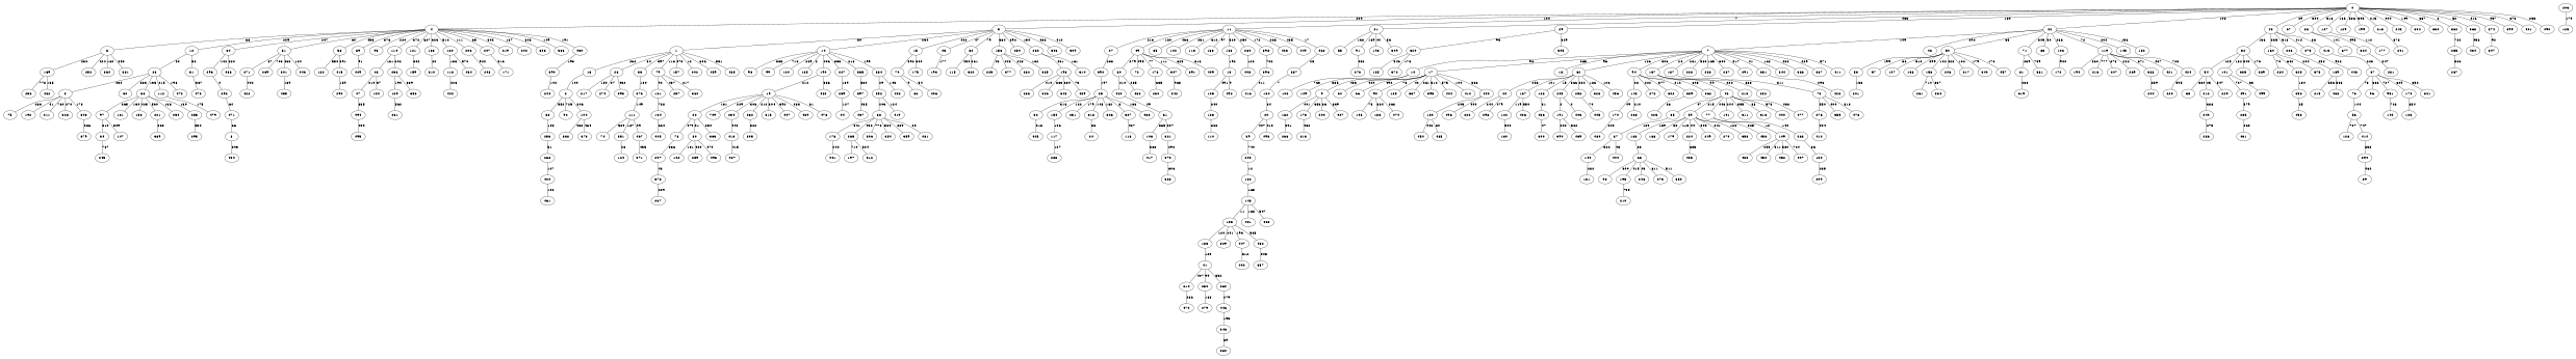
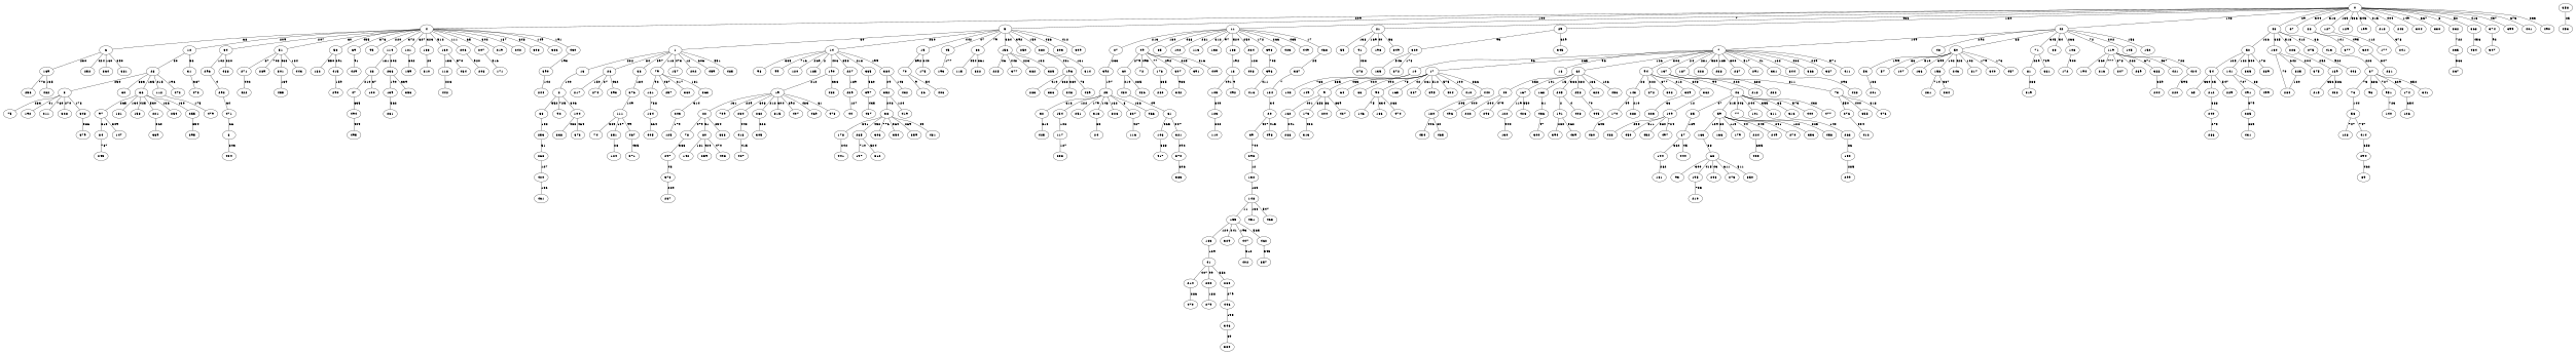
  strict graph {
    0
    4
    5
    11
    21
    29
    42
    43
    67
    88
    127
    129
    199
    213
    243
    304
    330
    332
    368
    374
    399
    401
    490
    6
    12
    34
    51
    58
    69
    95
    114
    121
    133
    160
    206
    207
    219
    242
    308
    386
    430
    1
    14
    15
    45
    82
    156
    250
    282
    303
    309
    27
    49
    85
    102
    113
    138
    188
    264
    398
    423
    449
    468
    55
    91
    198
    349
    320
    345
    7
    48
    50
    71
    83
    108
    119
    145
    152
    52
    164
    226
    275
    413
    n84 [label=677]
    324
    177
    241
    235
    434
    347
    16
    26
    33
    79
    157
    202
    459
    485
    2
    217
    274
    393
    376
    161
    257
    360
+   363
    68
    92
    104
    253
    338
    373
    3
    75
    192
    211
    328
    343
    379
    169
    252
    364
    381
    28
    31
    296
    488
    271
    289
    301
    443
    182
    415
    429
    23
    236
    159
    310
    118
    464
    208
    171
    390
    98
    99
    120
    185
    190
    227
    365
    384
    70
    175
    193
    115
    322
    225
    377
    382
    385
    196
    314
    256
    482
    10
    17
    18
    62
    94
    137
    187
    228
    238
    287
    291
    331
    344
    366
    367
    411
    103
    149
    9
    64
    66
    90
    165
    337
    395
    404
    410
    440
    40
    167
    168
    205
    258
    323
    456
    143
    272
    302
    339
    362
    46
    218
    232
    73
    428
    8
    484
    162
    173
    200
    427
    266
    313
    392
    60
    72
    176
    307
    391
    409
    13
    408
    396
    387
    30
    36
    112
    472
    473
    105
    492
    123
    19
    483
    239
    397
    352
    432
    86
    406
    146
    186
    474
    180
    496
    22
    n252 [label=709]
    234
    262
    315
    407
    469
    478
    78
    80
    333
    418
    305
    20
    39
    498
    293
    278
    297
    142
    259
    493
    47
    100
    494
    25
    32
    154
    251
    318
    326
    327
    466
    425
    117
    24
    116
    97
    131
    153
    221
    254
    255
    479
    135
    372
    111
    292
    35
    87
    144
    444
    84
    147
    369
    295
    37
    76
    96
    n310 [label=951]
    174
    341
    56
    140
    126
    38
    178
    265
    306
    354
    359
    481
    441
    197
    312
    132
    222
    298
    41
    214
    230
    260
    470
    279
    446
    53
    57
    107
    136
    158
    246
    317
    340
    457
    81
    361
    172
    194
    216
    247
    269
    388
    421
    424
    54
    141
    335
    389
    284
    325
    375
    189
    448
    59
    77
    101
    311
    316
    400
    477
    163
    166
    179
    224
    249
    270
    353
    458
    109
    263
    495
    480
    486
    280
    342
    201
    231
    334
    422
    455
    65
    212
    229
    491
    499
    240
    128
    414
    294
    290
    63
    435
    61
    106
    321
    417
    370
    122
    426
    436
    191
    403
    445
    93
    195
    248
    273
    350
    210
    268
    319
    276
    355
    476
    412
    433
    450
    452
    497
    150
    378
    184
    203
    245
    181
    281
    170
    288
    223
    110
    74
    351
    467
    124
    371
    139
    356
    233
    442
    204
    220
    130
    148
    155
    451
    463
    134
    261
    285
    460
    183
    329
    447
    462
    299
    402
    357
    405
    358
    300
    454
    465
    215
    438
    394
    439
    283
    336
    348
    489
    125
    286
    44
    487
    267
    420
    346
    461
    431
    471
    89
    237
    383
    453
    380
    419
    437
    244
    416
    0 -- 4 [label=209]
    0 -- 5 [label=100]
    0 -- 11 [label=7]
    0 -- 21 [label=433]
    0 -- 29 [label=180]
    0 -- 42 [label=103]
    0 -- 43 [label=29]
    0 -- 67 [label=304]
    0 -- 88 [label=516]
    0 -- 127 [label=165]
    0 -- 129 [label=536]
    0 -- 199 [label=545]
    0 -- 213 [label=215]
    0 -- 243 [label=404]
    0 -- 304 [label=149]
    0 -- 330 [label=667]
    0 -- 332 [label=8]
    0 -- 368 [label=52]
    0 -- 374 [label=416]
    0 -- 399 [label=437]
    0 -- 401 [label=673]
    0 -- 490 [label=233]
    4 -- 6 [label=68]
    4 -- 12 [label=209]
    4 -- 34 [label=207]
    4 -- 51 [label=60]
    4 -- 58 [label=455]
    4 -- 69 [label=376]
    4 -- 95 [label=220]
    4 -- 114 [label=372]
    4 -- 121 [label=627]
    4 -- 133 [label=323]
    4 -- 160 [label=512]
    4 -- 206 [label=111]
    4 -- 207 [label=65]
    4 -- 219 [label=302]
    4 -- 242 [label=187]
    4 -- 308 [label=648]
    4 -- 386 [label=149]
    4 -- 430 [label=191]
    5 -- 1 [label=30]
    5 -- 14 [label=230]
    5 -- 15 [label=442]
    5 -- 45 [label=47]
    5 -- 82 [label=79]
    5 -- 156 [label=364]
    5 -- 250 [label=392]
    5 -- 282 [label=150]
    5 -- 303 [label=486]
    5 -- 309 [label=412]
    11 -- 27 [label=213]
    11 -- 49 [label=180]
    11 -- 85 [label=468]
    11 -- 102 [label=231]
    11 -- 113 [label=312]
    11 -- 138 [label=97]
    11 -- 188 [label=520]
    11 -- 264 [label=250]
    11 -- 398 [label=172]
    11 -- 423 [label=266]
    11 -- 449 [label=435]
    11 -- 468 [label=17]
    21 -- 55 [label=138]
    21 -- 91 [label=169]
    21 -- 198 [label=40]
    21 -- 349 [label=56]
    29 -- 320 [label=93]
    29 -- 345 [label=329]
    42 -- 7 [label=149]
    42 -- 48 [label=292]
    42 -- 50 [label=65]
    42 -- 71 [label=345]
    42 -- 83 [label=54]
    42 -- 108 [label=266]
    42 -- 119 [label=72]
    42 -- 145 [label=202]
    42 -- 152 [label=156]
    43 -- 52 [label=136]
    43 -- 164 [label=335]
    43 -- 226 [label=518]
    43 -- 275 [label=412]
    43 -- 413 [label=36]
    88 -- n84 [label=141]
    88 -- 324 [label=495]
    127 -- 177 [label=112]
    213 -- 241 [label=378]
    332 -- 235 [label=722]
    368 -- 434 [label=456]
    374 -- 347 [label=92]
    6 -- 169 [label=230]
    6 -- 252 [label=424]
    6 -- 364 [label=160]
    6 -- 381 [label=350]
    12 -- 28 [label=30]
    12 -- 31 [label=56]
    34 -- 296 [label=102]
    34 -- 488 [label=320]
    51 -- 271 [label=67]
    51 -- 289 [label=703]
    51 -- 301 [label=463]
    51 -- 443 [label=184]
    58 -- 182 [label=550]
    58 -- 415 [label=391]
    69 -- 429 [label=91]
    114 -- 23 [label=181]
    114 -- 236 [label=302]
    121 -- 159 [label=302]
    133 -- 310 [label=20]
    160 -- 118 [label=133]
    160 -- 464 [label=570]
    206 -- 208 [label=920]
    207 -- 171 [label=516]
    430 -- 390 [label=193]
    1 -- 16 [label=232]
    1 -- 26 [label=84]
    1 -- 33 [label=397]
    1 -- 79 [label=118]
    1 -- 157 [label=473]
    1 -- 202 [label=12]
    1 -- 459 [label=606]
    1 -- 485 [label=551]
    14 -- 98 [label=335]
    14 -- 99 [label=716]
    14 -- 120 [label=269]
    14 -- 185 [label=2]
    14 -- 190 [label=406]
    14 -- 227 [label=353]
    14 -- 365 [label=218]
    14 -- 384 [label=199]
    15 -- 70 [label=592]
    15 -- 175 [label=340]
    45 -- 193 [label=177]
    82 -- 115 [label=454]
    82 -- 322 [label=361]
    156 -- 225 [label=46]
    156 -- 377 [label=448]
    156 -- 382 [label=223]
    156 -- 385 [label=132]
    282 -- 196 [label=431]
    282 -- 314 [label=161]
    27 -- 392 [label=233]
    49 -- 60 [label=279]
    49 -- 72 [label=495]
    49 -- 176 [label=77]
-   49 -- 307 [label=111]
+   49 -- 307 [label=292]
    49 -- 391 [label=625]
    49 -- 409 [label=316]
    188 -- 13 [label=192]
    264 -- 408 [label=123]
    398 -- 396 [label=703]
    468 -- 387 [label=25]
    91 -- 278 [label=433]
    320 -- 135 [label=546]
    320 -- 372 [label=178]
    7 -- 10 [label=96]
    7 -- 17 [label=265]
    7 -- 18 [label=96]
    7 -- 62 [label=126]
    7 -- 94 [label=303]
    7 -- 137 [label=24]
    7 -- 187 [label=281]
    7 -- 228 [label=580]
    7 -- 238 [label=185]
    7 -- 287 [label=300]
    7 -- 291 [label=517]
    7 -- 331 [label=41]
    7 -- 344 [label=162]
    7 -- 366 [label=436]
    7 -- 367 [label=289]
    7 -- 411 [label=571]
    50 -- 53 [label=199]
    50 -- 57 [label=36]
    50 -- 107 [label=510]
    50 -- 136 [label=399]
    50 -- 158 [label=102]
    50 -- 246 [label=423]
    50 -- 317 [label=102]
    50 -- 340 [label=179]
    50 -- 457 [label=176]
    71 -- 81 [label=239]
    71 -- 361 [label=739]
    108 -- 172 [label=900]
    119 -- 194 [label=360]
    119 -- 216 [label=777]
    119 -- 247 [label=878]
    119 -- 269 [label=282]
    119 -- 388 [label=671]
    119 -- 421 [label=437]
    119 -- 424 [label=728]
    52 -- 54 [label=135]
    52 -- 141 [label=182]
    52 -- 335 [label=540]
    52 -- 389 [label=178]
    164 -- 284 [label=70]
    164 -- 325 [label=642]
    164 -- 375 [label=204]
    226 -- 189 [label=252]
    275 -- 448 [label=922]
    413 -- 37 [label=223]
    324 -- 281 [label=347]
    235 -- 267 [label=566]
    16 -- 2 [label=100]
    26 -- 217 [label=150]
    26 -- 274 [label=27]
    26 -- 393 [label=432]
    33 -- 376 [label=180]
    79 -- 161 [label=92]
    79 -- 257 [label=437]
    79 -- 360 [label=217]
+   79 -- 363 [label=181]
    2 -- 68 [label=552]
    2 -- 92 [label=725]
    2 -- 104 [label=306]
    376 -- 111 [label=149]
    161 -- 184 [label=738]
+   363 -- 203 [label=314]
    68 -- 253 [label=158]
    104 -- 338 [label=438]
    104 -- 373 [label=464]
    253 -- 268 [label=51]
    3 -- 75 [label=283]
    3 -- 192 [label=41]
    3 -- 211 [label=760]
    3 -- 328 [label=270]
    3 -- 343 [label=173]
    343 -- 379 [label=386]
    169 -- 256 [label=778]
    169 -- 482 [label=135]
    28 -- 3 [label=230]
    28 -- 30 [label=383]
    28 -- 36 [label=135]
    28 -- 112 [label=215]
    28 -- 472 [label=196]
    31 -- 473 [label=387]
    296 -- 292 [label=4]
    271 -- 422 [label=402]
    301 -- 455 [label=169]
    415 -- 290 [label=159]
    23 -- 47 [label=210]
    23 -- 100 [label=37]
    236 -- 139 [label=190]
    236 -- 356 [label=339]
    118 -- 442 [label=226]
    390 -- 244 [label=142]
    190 -- 19 [label=212]
    190 -- 483 [label=336]
    227 -- 239 [label=189]
    365 -- 397 [label=560]
    384 -- 352 [label=29]
    384 -- 432 [label=143]
    70 -- 86 [label=9]
    70 -- 406 [label=54]
    196 -- 283 [label=410]
    196 -- 336 [label=863]
    196 -- 348 [label=380]
    196 -- 489 [label=73]
    10 -- 103 [label=763]
    10 -- 149 [label=535]
    17 -- 9 [label=433]
    17 -- 64 [label=420]
    17 -- 66 [label=492]
    17 -- 90 [label=73]
    17 -- 165 [label=42]
    17 -- 337 [label=261]
    17 -- 395 [label=512]
    17 -- 404 [label=575]
    17 -- 410 [label=100]
    17 -- 440 [label=366]
    62 -- 40 [label=258]
    62 -- 167 [label=101]
    62 -- 168 [label=15]
    62 -- 205 [label=366]
    62 -- 258 [label=282]
    62 -- 323 [label=186]
    62 -- 456 [label=126]
    94 -- 143 [label=28]
    94 -- 272 [label=222]
    94 -- 302 [label=377]
    94 -- 339 [label=212]
    94 -- 362 [label=648]
    137 -- 46 [label=99]
    137 -- 218 [label=222]
    137 -- 232 [label=688]
    187 -- 73 [label=311]
    331 -- 428 [label=296]
    9 -- 162 [label=401]
    9 -- 173 [label=653]
    9 -- 200 [label=86]
    9 -- 427 [label=839]
    90 -- 146 [label=75]
    90 -- 186 [label=334]
    90 -- 474 [label=268]
    440 -- 180 [label=205]
    440 -- 496 [label=440]
    40 -- 222 [label=244]
    40 -- 298 [label=479]
    167 -- 122 [label=119]
    167 -- 426 [label=550]
    168 -- 436 [label=31]
    205 -- 191 [label=2]
    205 -- 403 [label=4]
    258 -- 445 [label=70]
    143 -- 170 [label=49]
    143 -- 288 [label=210]
    339 -- 223 [label=36]
    46 -- 35 [label=47]
    46 -- 59 [label=215]
    46 -- 77 [label=446]
    46 -- 101 [label=244]
    46 -- 311 [label=355]
    46 -- 316 [label=38]
    46 -- 400 [label=573]
    46 -- 477 [label=438]
    73 -- 276 [label=550]
    73 -- 355 [label=400]
    73 -- 476 [label=318]
    8 -- 484 [label=303]
    162 -- 266 [label=391]
    173 -- 313 [label=432]
    392 -- 25 [label=197]
    60 -- 480 [label=210]
    60 -- 486 [label=285]
    176 -- 280 [label=635]
    307 -- 342 [label=963]
    13 -- 105 [label=491]
    13 -- 492 [label=9]
    396 -- 416 [label=411]
    387 -- 134 [label=7]
    36 -- 97 [label=265]
    36 -- 131 [label=134]
    36 -- 153 [label=425]
    36 -- 221 [label=530]
    36 -- 254 [label=136]
    36 -- 255 [label=130]
    112 -- 479 [label=175]
    105 -- 123 [label=840]
    123 -- 110 [label=868]
    19 -- 22 [label=131]
    19 -- n252 [label=229]
    19 -- 234 [label=308]
    19 -- 262 [label=212]
    19 -- 315 [label=304]
    19 -- 407 [label=392]
    19 -- 469 [label=483]
    19 -- 478 [label=61]
    239 -- 44 [label=127]
    397 -- 437 [label=435]
    352 -- 38 [label=203]
    352 -- 419 [label=124]
    180 -- 454 [label=446]
    180 -- 465 [label=80]
    22 -- 78 [label=479]
    22 -- 80 [label=51]
    22 -- 333 [label=254]
    234 -- 418 [label=448]
    262 -- 305 [label=322]
    78 -- 297 [label=366]
    80 -- 142 [label=181]
    80 -- 259 [label=420]
    80 -- 493 [label=470]
    418 -- 487 [label=415]
    20 -- 39 [label=407]
    20 -- 498 [label=415]
    39 -- 293 [label=740]
    293 -- 132 [label=12]
    297 -- 378 [label=43]
    47 -- 494 [label=635]
    494 -- 495 [label=409]
    25 -- 32 [label=313]
    25 -- 154 [label=122]
    25 -- 251 [label=179]
    25 -- 318 [label=148]
    25 -- 326 [label=162]
    25 -- 327 [label=8]
    25 -- 466 [label=136]
    32 -- 425 [label=318]
    154 -- 117 [label=106]
    318 -- 24 [label=33]
    327 -- 116 [label=427]
    117 -- 233 [label=127]
    97 -- 84 [label=310]
    97 -- 147 [label=309]
    221 -- 369 [label=360]
    255 -- 295 [label=354]
    111 -- 74 [label=569]
    111 -- 351 [label=187]
    111 -- 467 [label=99]
    292 -- 471 [label=64]
    35 -- 87 [label=169]
    87 -- 144 [label=382]
    87 -- 444 [label=45]
    144 -- 181 [label=282]
    84 -- 245 [label=787]
    37 -- 76 [label=73]
    37 -- 96 [label=686]
    37 -- n310 [label=727]
    37 -- 174 [label=629]
    37 -- 341 [label=352]
    76 -- 56 [label=144]
    n310 -- 140 [label=723]
    174 -- 126 [label=654]
    56 -- 128 [label=707]
    56 -- 414 [label=747]
    38 -- 178 [label=341]
    38 -- 265 [label=452]
    38 -- 306 [label=776]
    38 -- 354 [label=564]
    38 -- 359 [label=269]
    38 -- 481 [label=85]
    178 -- 441 [label=242]
    265 -- 197 [label=710]
    265 -- 312 [label=524]
    132 -- 148 [label=165]
    41 -- 214 [label=407]
    41 -- 230 [label=99]
    41 -- 260 [label=552]
    214 -- 470 [label=286]
    230 -- 279 [label=188]
    260 -- 446 [label=279]
    446 -- 346 [label=195]
    53 -- 201 [label=138]
    158 -- 231 [label=714]
    158 -- 334 [label=337]
    81 -- 319 [label=288]
    388 -- 204 [label=359]
    424 -- 220 [label=595]
    54 -- 65 [label=330]
    54 -- 212 [label=25]
    54 -- 229 [label=547]
    141 -- 491 [label=727]
    141 -- 499 [label=33]
-   325 -- 358 [label=130]
+   325 -- 284 [label=130]
    189 -- 215 [label=356]
    189 -- 438 [label=586]
    59 -- 163 [label=139]
    59 -- 166 [label=33]
    59 -- 179 [label=115]
    59 -- 224 [label=44]
    59 -- 249 [label=343]
    59 -- 270 [label=241]
    59 -- 353 [label=126]
    59 -- 458 [label=825]
-   77 -- 109 [label=12]
+   362 -- 109 [label=12]
    77 -- 263 [label=140]
    163 -- 63 [label=38]
    224 -- 435 [label=635]
    109 -- 433 [label=255]
    109 -- 450 [label=511]
    109 -- 452 [label=580]
    109 -- 497 [label=724]
    263 -- 150 [label=86]
    480 -- 61 [label=49]
    212 -- 240 [label=388]
    491 -- 285 [label=579]
    240 -- 286 [label=275]
    414 -- 294 [label=653]
    294 -- 89 [label=462]
    63 -- 93 [label=300]
    63 -- 195 [label=415]
    63 -- 248 [label=43]
    63 -- 273 [label=611]
    63 -- 350 [label=511]
    61 -- 106 [label=365]
    61 -- 321 [label=307]
    106 -- 417 [label=388]
    321 -- 370 [label=292]
    370 -- 383 [label=606]
    122 -- 130 [label=540]
    436 -- 300 [label=47]
    191 -- 394 [label=230]
    191 -- 439 [label=562]
    195 -- 210 [label=755]
    268 -- 420 [label=127]
    276 -- 412 [label=334]
    150 -- 299 [label=285]
    378 -- 237 [label=289]
    184 -- 405 [label=664]
    203 -- 125 [label=179]
    170 -- 460 [label=645]
    351 -- 124 [label=28]
    467 -- 371 [label=435]
    139 -- 261 [label=562]
    148 -- 155 [label=11]
    148 -- 451 [label=168]
    148 -- 463 [label=547]
    155 -- 183 [label=120]
    155 -- 329 [label=241]
    155 -- 447 [label=193]
    155 -- 462 [label=565]
    134 -- 20 [label=34]
    285 -- 431 [label=865]
    183 -- 41 [label=129]
    447 -- 402 [label=512]
    462 -- 357 [label=545]
    358 -- 453 [label=25]
    420 -- 461 [label=186]
    346 -- 380 [label=69]
    471 -- 8 [label=66]
  }
